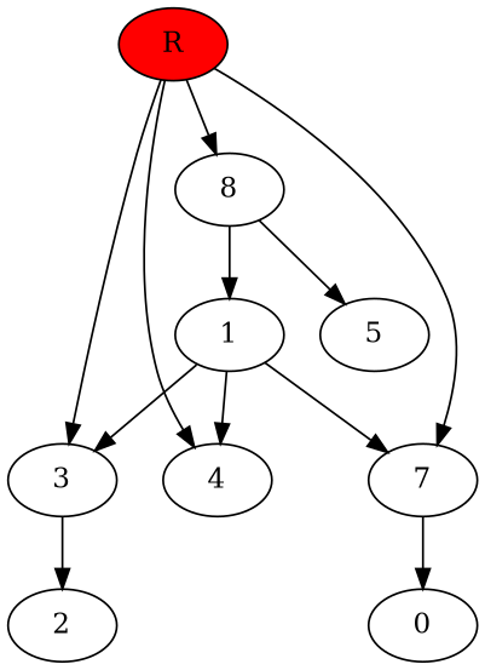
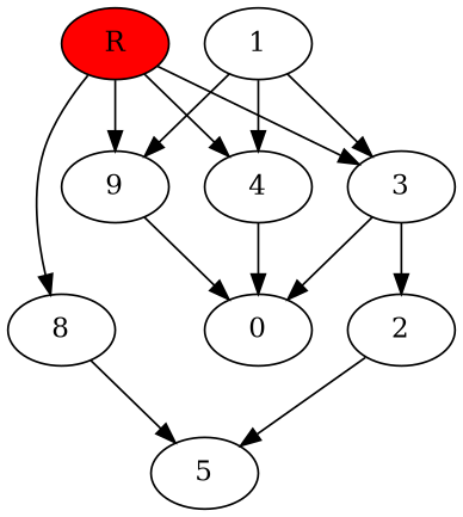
  digraph {
    1
    3
    4
-   7
+   7 [label=9]
    2
    n6 [label=0]
    5
    8
    R [fillcolor="#ff0000" style=filled]
    1 -> 3
    1 -> 4
    1 -> 7
    3 -> 2
+   3 -> n6
+   4 -> n6
    7 -> n6
-   8 -> 1
+   2 -> 5
    8 -> 5
    R -> 3
    R -> 4
    R -> 7
    R -> 8
  }
